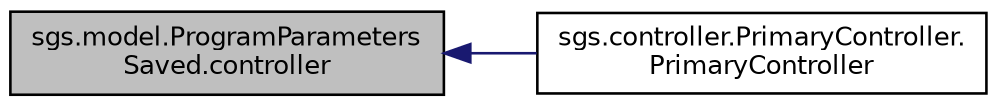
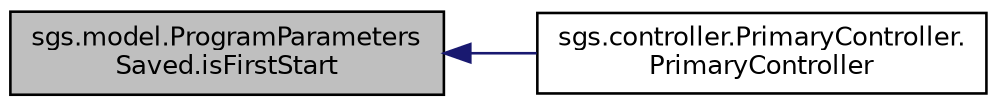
  digraph {
    rankdir=LR
    node [color=black fontname=Helvetica fontsize=10 shape=record style=filled]
-   n1 [fillcolor=grey75 fontcolor=black height=0.2 label="sgs.model.ProgramParameters\lSaved.controller" width=0.4]
+   n1 [fillcolor=grey75 fontcolor=black height=0.2 label="sgs.model.ProgramParameters\lSaved.isFirstStart" width=0.4]
    n2 [fillcolor=white height=0.2 label="sgs.controller.PrimaryController.\lPrimaryController" width=0.4]
    n1 -> n2 [color=midnightblue dir=back fontname=Helvetica fontsize=10 labelfontname=Helvetica labelfontsize=10 style=solid]
  }
